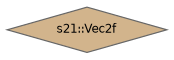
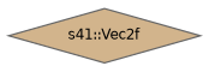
  digraph {
    rankdir=TB
-   n1 [color=gray40 fillcolor=tan fontname=Helvetica fontsize=10 height=0.2 label="s21::Vec2f" shape=diamond style=filled width=0.4]
+   n1 [color=gray40 fillcolor=tan fontname=Helvetica fontsize=10 height=0.2 label="s41::Vec2f" shape=diamond style=filled width=0.4]
  }
